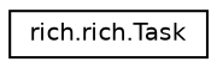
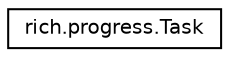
  digraph {
    rankdir=LR
-   n1 [color=black fillcolor=white fontname=Helvetica fontsize=10 height=0.2 label="rich.rich.Task" shape=record style=filled width=0.4]
+   n1 [color=black fillcolor=white fontname=Helvetica fontsize=10 height=0.2 label="rich.progress.Task" shape=record style=filled width=0.4]
  }
